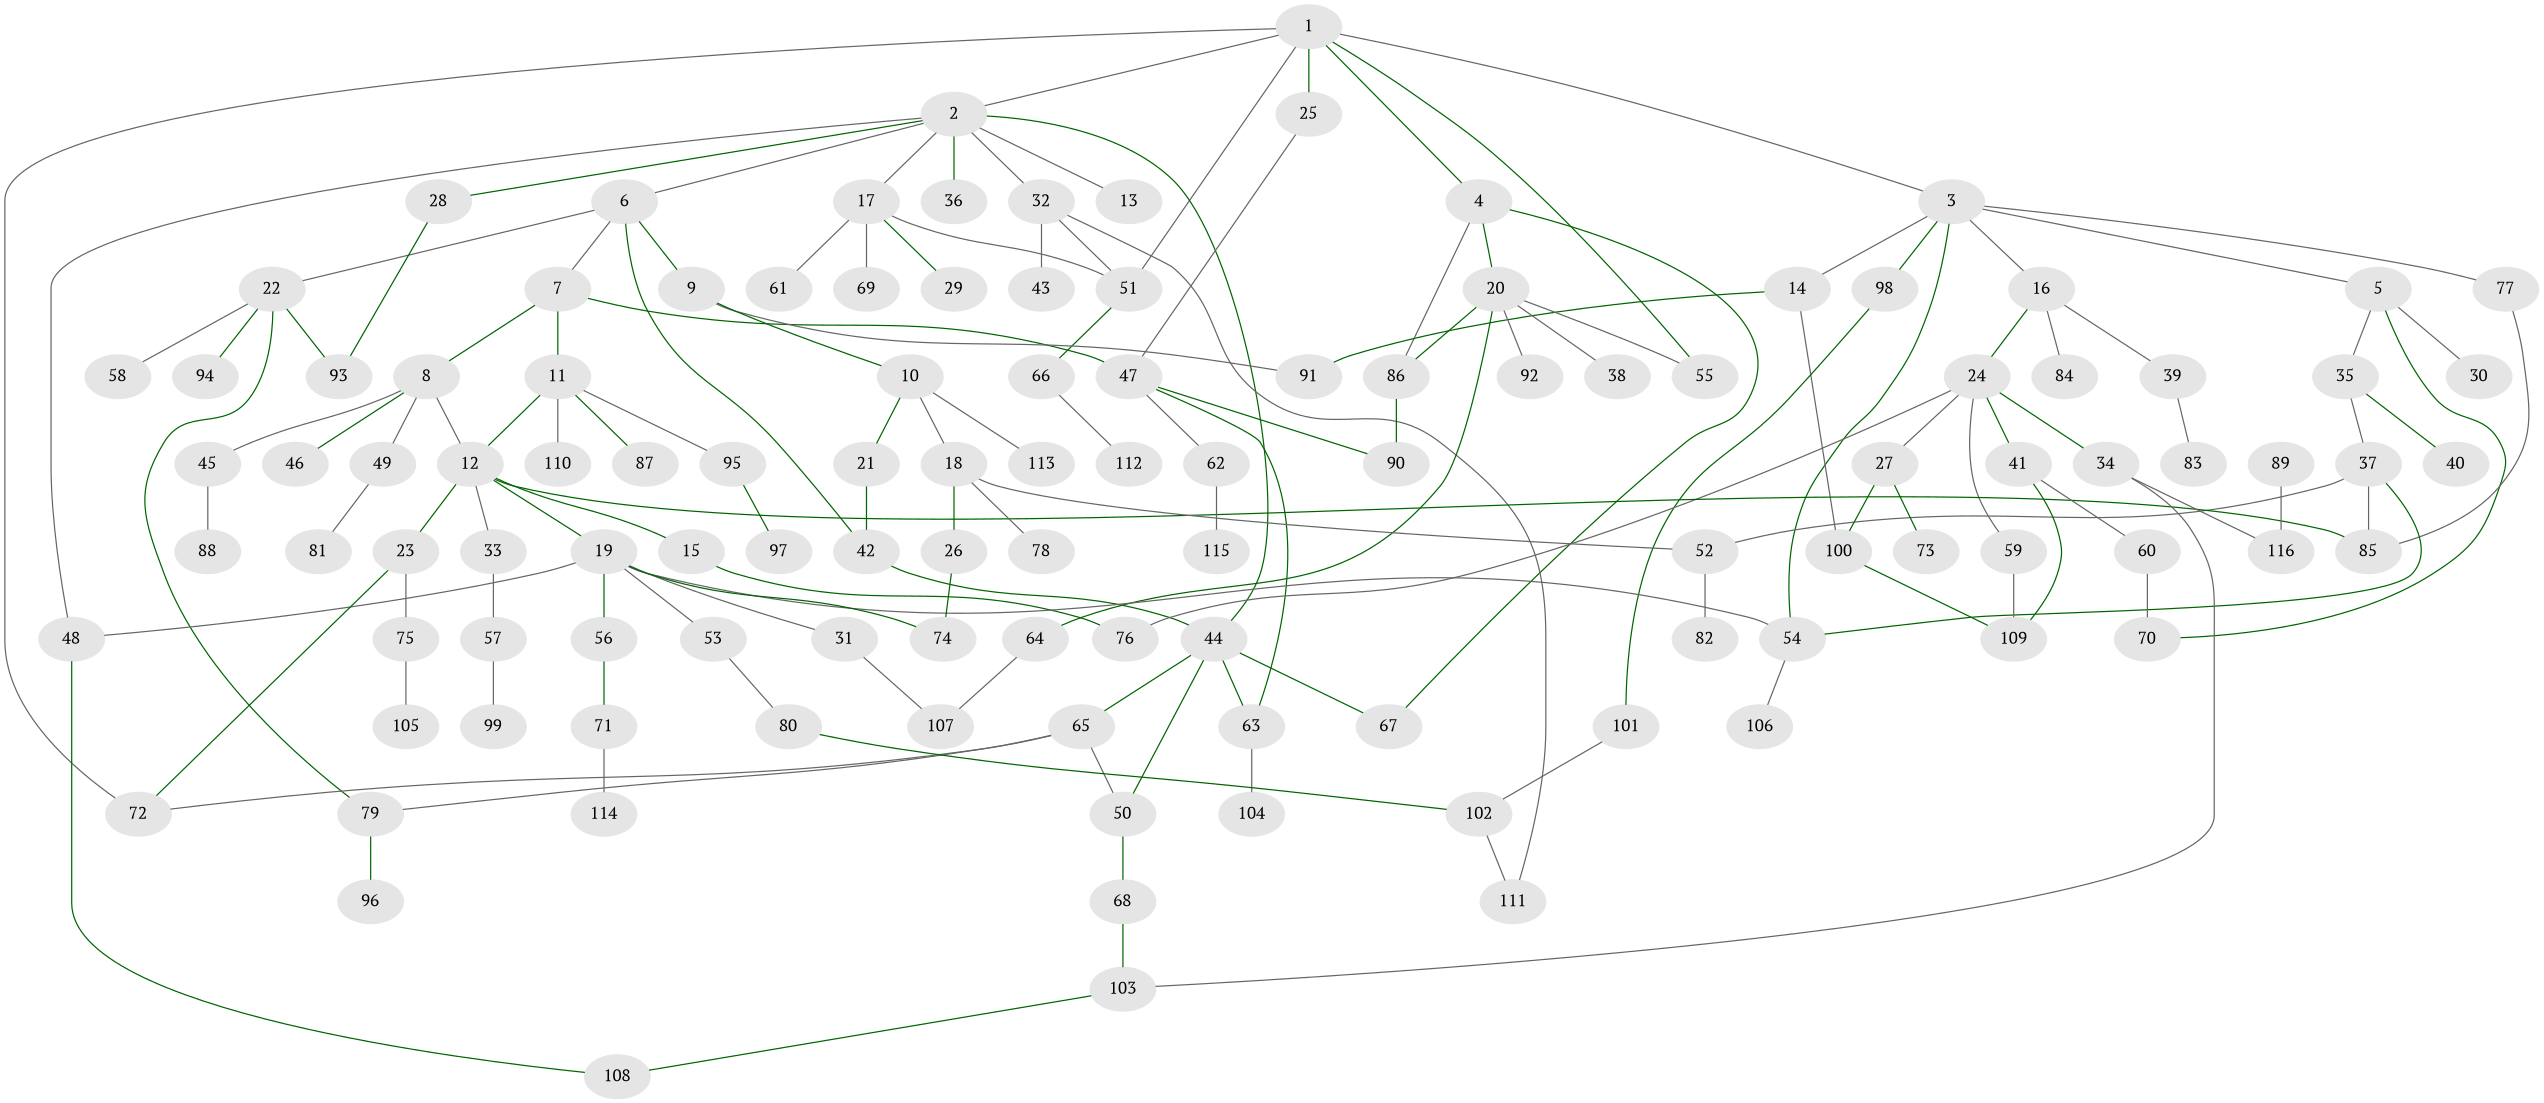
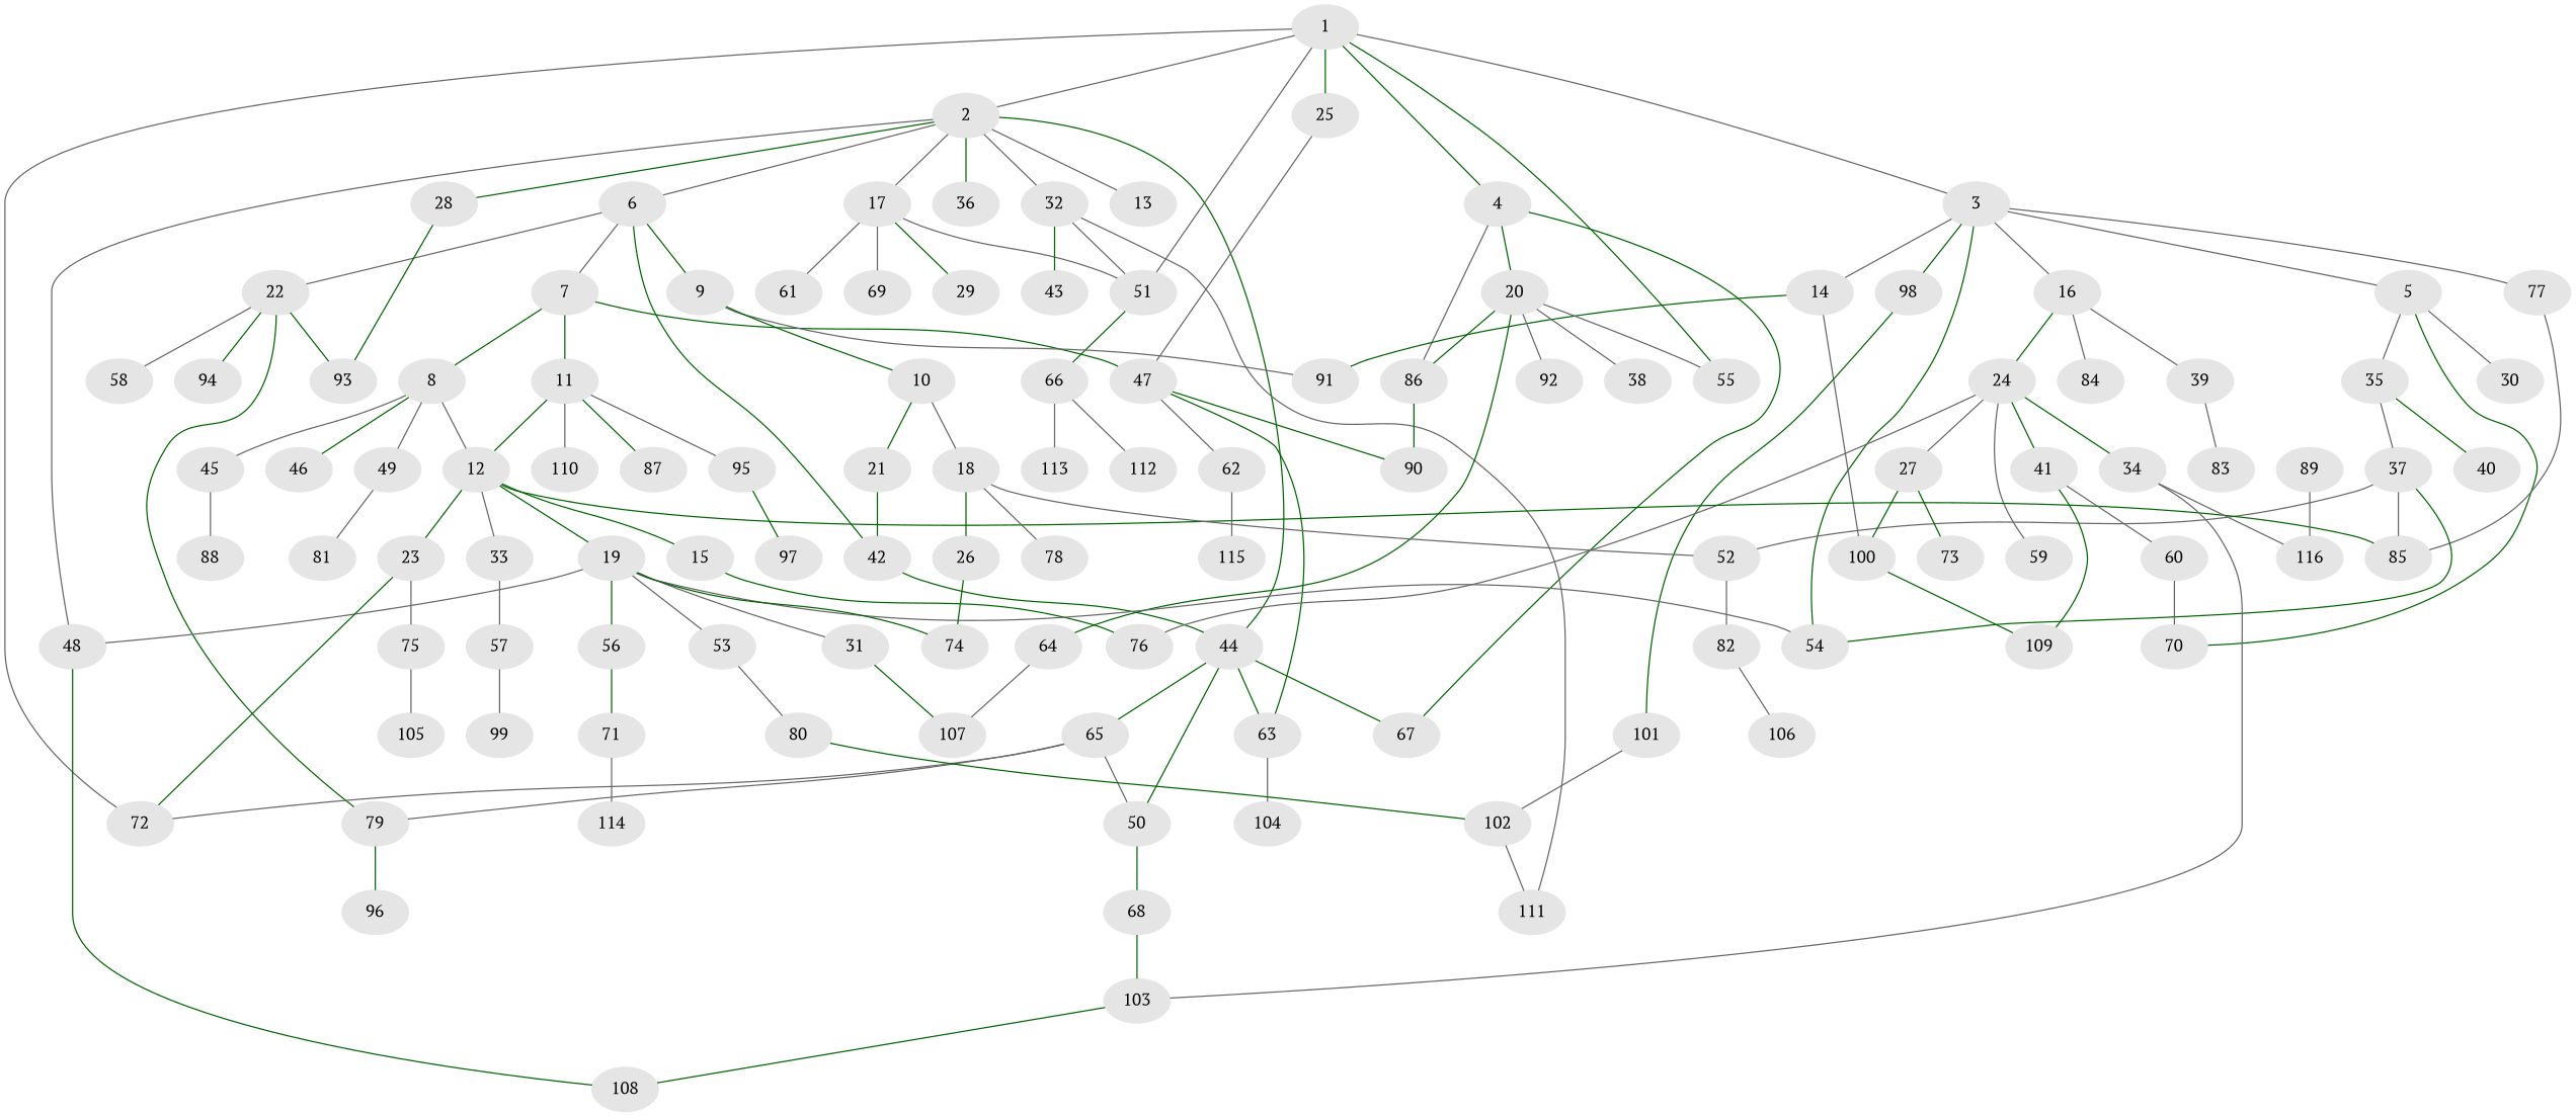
  graph {
    fontname="PT Serif"
    node [color=gray90 fontname="PT Serif" style=filled]
    edge [color=gray40 fontname="PT Serif"]
    1
    2
    3
    4
    25
    51
    55
    72
    6
    13
    17
    28
    32
    36
    44
    48
    5
    14
    16
    54
    77
    98
    20
    67
    86
    47
    66
    7
    9
    22
    42
    29
    61
    69
    93
    43
    111
    50
    63
    65
    108
    30
    35
    70
    91
    100
    24
    39
    84
    85
    101
    38
    64
    92
    90
    37
    40
    8
    11
    10
    58
    79
    94
    12
    45
    46
    49
    87
    95
    110
    62
    15
    19
    23
    33
    88
    81
    18
    21
    113
    26
    52
    78
    97
    76
    31
    53
    56
    74
    75
    57
    109
    27
    34
    41
    59
    83
    82
    107
    80
    71
    96
    105
    73
    103
    116
    60
    99
    68
    104
    115
    112
    106
    102
    114
    89
    1 -- 2
    1 -- 3
    1 -- 4 [color=darkgreen]
    1 -- 25 [color=darkgreen]
    1 -- 51
    1 -- 55 [color=darkgreen]
    1 -- 72
    2 -- 6
    2 -- 13
    2 -- 17
    2 -- 28 [color=darkgreen]
    2 -- 32
    2 -- 36 [color=darkgreen]
    2 -- 44 [color=darkgreen]
    2 -- 48
    3 -- 5
    3 -- 14
    3 -- 16
    3 -- 54 [color=darkgreen]
    3 -- 77
    3 -- 98 [color=darkgreen]
    4 -- 20 [color=darkgreen]
    4 -- 67 [color=darkgreen]
    4 -- 86
    25 -- 47
    51 -- 66 [color=darkgreen]
    6 -- 7
    6 -- 9 [color=darkgreen]
    6 -- 22
    6 -- 42 [color=darkgreen]
    17 -- 51
    17 -- 29 [color=darkgreen]
    17 -- 61
    17 -- 69
    28 -- 93 [color=darkgreen]
    32 -- 51
-   32 -- 43
+   32 -- 43 [color=darkgreen]
    32 -- 111
    44 -- 67 [color=darkgreen]
    44 -- 50 [color=darkgreen]
    44 -- 63 [color=darkgreen]
    44 -- 65 [color=darkgreen]
    48 -- 108 [color=darkgreen]
    5 -- 30
    5 -- 35
    5 -- 70 [color=darkgreen]
    14 -- 91 [color=darkgreen]
    14 -- 100
    16 -- 24 [color=darkgreen]
    16 -- 39
    16 -- 84
    77 -- 85
    98 -- 101 [color=darkgreen]
    20 -- 55
    20 -- 86 [color=darkgreen]
    20 -- 38
    20 -- 64 [color=darkgreen]
    20 -- 92
    86 -- 90 [color=darkgreen]
    47 -- 63 [color=darkgreen]
    47 -- 90 [color=darkgreen]
    47 -- 62
    66 -- 112
    7 -- 47 [color=darkgreen]
    7 -- 8 [color=darkgreen]
    7 -- 11 [color=darkgreen]
    9 -- 91
    9 -- 10 [color=darkgreen]
    22 -- 93 [color=darkgreen]
    22 -- 58
    22 -- 79 [color=darkgreen]
    22 -- 94 [color=darkgreen]
    42 -- 44 [color=darkgreen]
    50 -- 68 [color=darkgreen]
    63 -- 104
    65 -- 72
    65 -- 50
    65 -- 79
    35 -- 37
    35 -- 40 [color=darkgreen]
    100 -- 109 [color=darkgreen]
    24 -- 76
    24 -- 27
    24 -- 34 [color=darkgreen]
    24 -- 41 [color=darkgreen]
    24 -- 59
    39 -- 83
    101 -- 102
    64 -- 107
    37 -- 54 [color=darkgreen]
    37 -- 85
    37 -- 52
    8 -- 12
    8 -- 45
    8 -- 46 [color=darkgreen]
    8 -- 49
    11 -- 12 [color=darkgreen]
    11 -- 87 [color=darkgreen]
    11 -- 95
    11 -- 110
    10 -- 18
    10 -- 21 [color=darkgreen]
-   10 -- 113
+   66 -- 113
    79 -- 96 [color=darkgreen]
    12 -- 85 [color=darkgreen]
    12 -- 15 [color=darkgreen]
    12 -- 19 [color=darkgreen]
    12 -- 23 [color=darkgreen]
    12 -- 33
    45 -- 88
    49 -- 81
    95 -- 97 [color=darkgreen]
    62 -- 115
    15 -- 76 [color=darkgreen]
    19 -- 48
    19 -- 54
    19 -- 31
    19 -- 53
    19 -- 56 [color=darkgreen]
    19 -- 74 [color=darkgreen]
    23 -- 72 [color=darkgreen]
    23 -- 75
    33 -- 57
    18 -- 26 [color=darkgreen]
    18 -- 52
    18 -- 78
    21 -- 42 [color=darkgreen]
    26 -- 74 [color=darkgreen]
    52 -- 82
-   31 -- 107
+   31 -- 107 [color=darkgreen]
    53 -- 80
    56 -- 71 [color=darkgreen]
    75 -- 105
    57 -- 99
    27 -- 100 [color=darkgreen]
    27 -- 73 [color=darkgreen]
    34 -- 103
    34 -- 116
    41 -- 109 [color=darkgreen]
    41 -- 60
-   59 -- 109
-   54 -- 106
+   82 -- 106
    80 -- 102 [color=darkgreen]
    71 -- 114
    103 -- 108 [color=darkgreen]
    60 -- 70
    68 -- 103 [color=darkgreen]
    102 -- 111
    89 -- 116
  }
